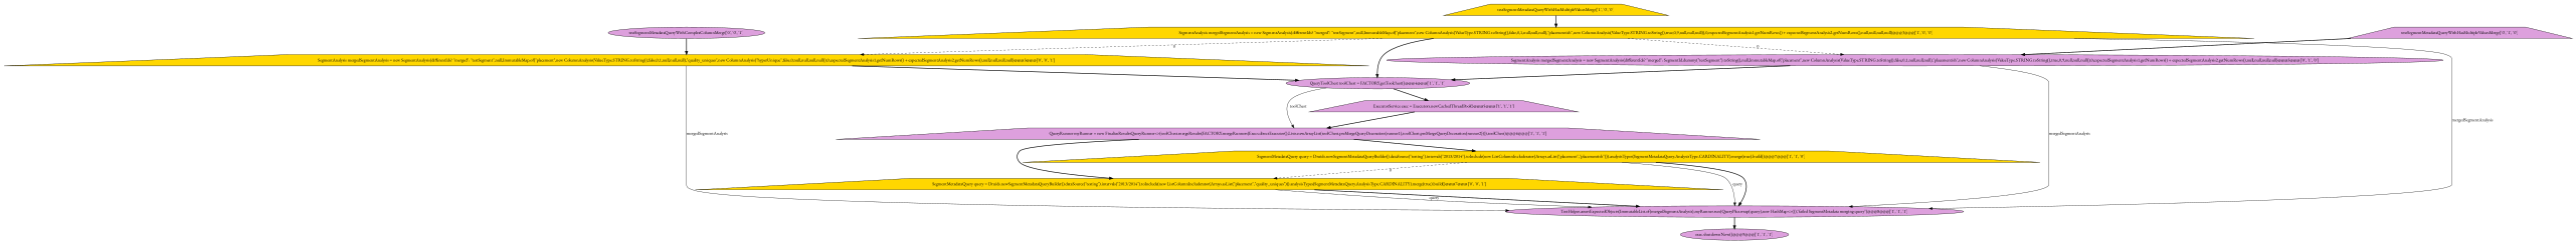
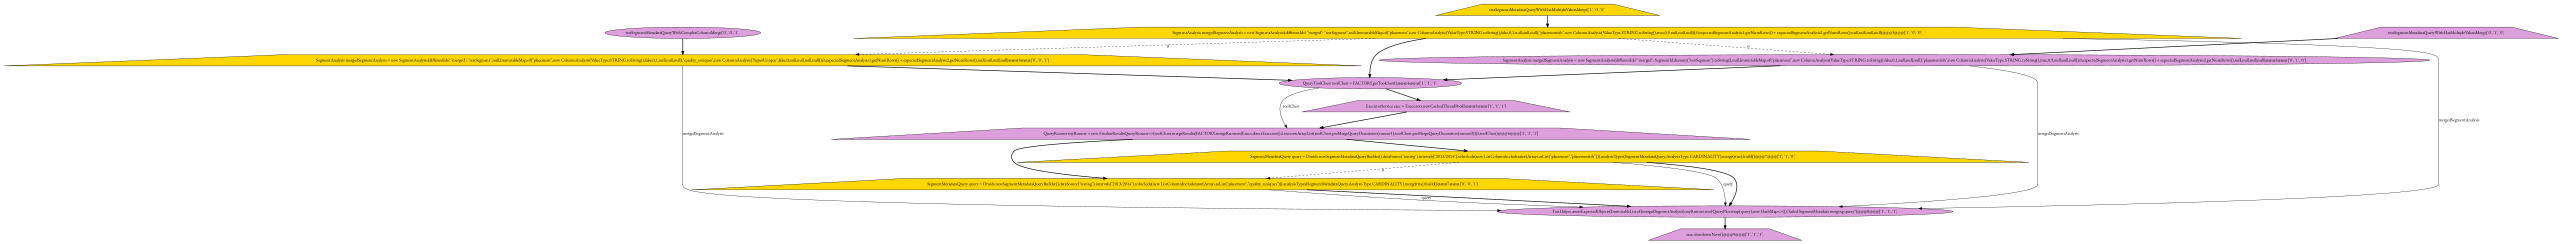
  digraph {
    fontname="EB Garamond"
    node [fillcolor=plum shape=trapezium style=filled fontname="EB Garamond"]
    edge [style=bold fontname="EB Garamond"]
    n1 [fillcolor=gold label="SegmentMetadataQuery query = Druids.newSegmentMetadataQueryBuilder().dataSource(\"testing\").intervals(\"2013/2014\").toInclude(new ListColumnIncluderator(Arrays.asList(\"placement\",\"quality_uniques\"))).analysisTypes(SegmentMetadataQuery.AnalysisType.CARDINALITY).merge(true).build()@@@7@@@['0', '0', '1']"]
    n2 [label="TestHelper.assertExpectedObjects(ImmutableList.of(mergedSegmentAnalysis),myRunner.run(QueryPlus.wrap(query),new HashMap<>()),\"failed SegmentMetadata merging query\")@@@8@@@['1', '1', '1']" shape=ellipse]
    n3 [label="testSegmentMetadataQueryWithComplexColumnMerge['0', '0', '1']" shape=ellipse]
    n4 [fillcolor=gold label="SegmentAnalysis mergedSegmentAnalysis = new SegmentAnalysis(differentIds? \"merged\": \"testSegment\",null,ImmutableMap.of(\"placement\",new ColumnAnalysis(ValueType.STRING.toString(),false,0,1,null,null,null),\"quality_uniques\",new ColumnAnalysis(\"hyperUnique\",false,0,null,null,null,null)),0,expectedSegmentAnalysis1.getNumRows() + expectedSegmentAnalysis2.getNumRows(),null,null,null,null)@@@3@@@['0', '0', '1']"]
    n5 [label="ExecutorService exec = Executors.newCachedThreadPool()@@@5@@@['1', '1', '1']"]
    n6 [label="QueryRunner myRunner = new FinalizeResultsQueryRunner<>(toolChest.mergeResults(FACTORY.mergeRunners(Execs.directExecutor(),Lists.newArrayList(toolChest.preMergeQueryDecoration(runner1),toolChest.preMergeQueryDecoration(runner2)))),toolChest)@@@6@@@['1', '1', '1']"]
-   n7 [label="exec.shutdownNow()@@@9@@@['1', '1', '1']" shape=ellipse]
+   n7 [label="exec.shutdownNow()@@@9@@@['1', '1', '1']"]
    n8 [fillcolor=gold label="SegmentMetadataQuery query = Druids.newSegmentMetadataQueryBuilder().dataSource(\"testing\").intervals(\"2013/2014\").toInclude(new ListColumnIncluderator(Arrays.asList(\"placement\",\"placementish\"))).analysisTypes(SegmentMetadataQuery.AnalysisType.CARDINALITY).merge(true).build()@@@7@@@['1', '1', '0']"]
    n9 [label="SegmentAnalysis mergedSegmentAnalysis = new SegmentAnalysis(differentIds? \"merged\": SegmentId.dummy(\"testSegment\").toString(),null,ImmutableMap.of(\"placement\",new ColumnAnalysis(ValueType.STRING.toString(),false,0,1,null,null,null),\"placementish\",new ColumnAnalysis(ValueType.STRING.toString(),true,0,9,null,null,null)),0,expectedSegmentAnalysis1.getNumRows() + expectedSegmentAnalysis2.getNumRows(),null,null,null,null)@@@3@@@['0', '1', '0']" shape=ellipse]
    n10 [label="QueryToolChest toolChest = FACTORY.getToolchest()@@@4@@@['1', '1', '1']" shape=ellipse]
    n11 [fillcolor=gold label="SegmentAnalysis mergedSegmentAnalysis = new SegmentAnalysis(differentIds? \"merged\": \"testSegment\",null,ImmutableMap.of(\"placement\",new ColumnAnalysis(ValueType.STRING.toString(),false,0,1,null,null,null),\"placementish\",new ColumnAnalysis(ValueType.STRING.toString(),true,0,9,null,null,null)),0,expectedSegmentAnalysis1.getNumRows() + expectedSegmentAnalysis2.getNumRows(),null,null,null,null)@@@3@@@['1', '0', '0']"]
    n12 [fillcolor=gold label="testSegmentMetadataQueryWithHasMultipleValuesMerge['1', '0', '0']"]
    n13 [label="testSegmentMetadataQueryWithHasMultipleValuesMerge['0', '1', '0']"]
    n1 -> n2
    n1 -> n2 [label=query style=solid]
    n2 -> n7
    n3 -> n4
    n4 -> n2 [label=mergedSegmentAnalysis style=solid]
    n4 -> n10
    n5 -> n6
    n6 -> n1
    n6 -> n8
    n8 -> n1 [label=0 style=dashed]
    n8 -> n2 [label=query style=solid]
    n8 -> n2
    n9 -> n2 [label=mergedSegmentAnalysis style=solid]
    n9 -> n10
    n10 -> n5
    n10 -> n6 [label=toolChest style=solid]
    n11 -> n2 [label=mergedSegmentAnalysis style=solid]
    n11 -> n4 [label=0 style=dashed]
    n11 -> n9 [label=0 style=dashed]
    n11 -> n10
    n12 -> n11
    n13 -> n9
  }
